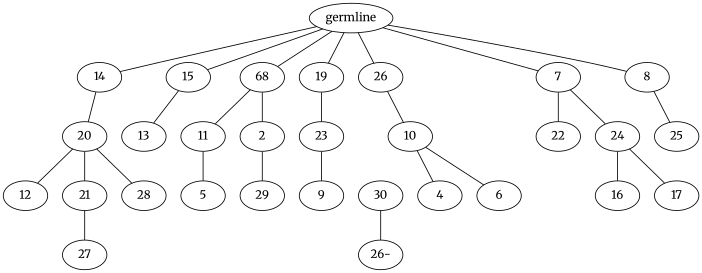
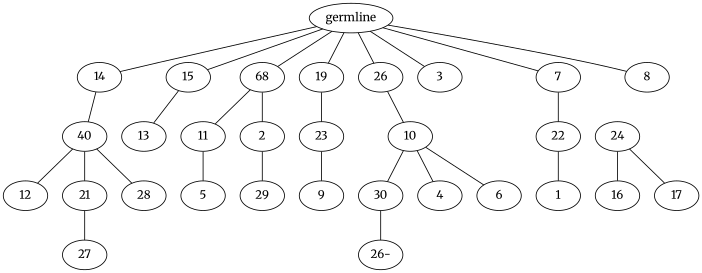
  graph {
    fontname=Merriweather
    node [fontname=Merriweather]
    edge [fontname=Merriweather]
    n1 [label=germline]
    n2 [label=14]
    n3 [label=15]
    n4 [label=68]
    n5 [label=19]
    n6 [label=26]
+   n7 [label=3]
    n8 [label=7]
    n9 [label=8]
-   n10 [label=20]
+   n10 [label=40]
    n11 [label=13]
    n12 [label=11]
    n13 [label=2]
    n14 [label=23]
    n15 [label=10]
    n16 [label=22]
    n17 [label=24]
-   n18 [label=25]
    n19 [label=12]
    n20 [label=21]
    n21 [label=28]
    n22 [label=27]
    n23 [label=5]
    n24 [label=29]
    n25 [label=9]
    n26 [label=30]
    n27 [label=4]
    n28 [label=6]
    n29 [label="26-"]
+   n30 [label=1]
    n31 [label=16]
    n32 [label=17]
    n1 -- n2
    n1 -- n3
    n1 -- n4
    n1 -- n5
    n1 -- n6
+   n1 -- n7
    n1 -- n8
    n1 -- n9
    n2 -- n10
    n3 -- n11
    n4 -- n12
    n4 -- n13
    n5 -- n14
    n6 -- n15
    n8 -- n16
-   n8 -- n17
-   n9 -- n18
    n10 -- n19
    n10 -- n20
    n10 -- n21
    n12 -- n23
    n13 -- n24
    n14 -- n25
+   n15 -- n26
    n15 -- n27
    n15 -- n28
+   n16 -- n30
    n17 -- n31
    n17 -- n32
    n20 -- n22
    n26 -- n29
  }
